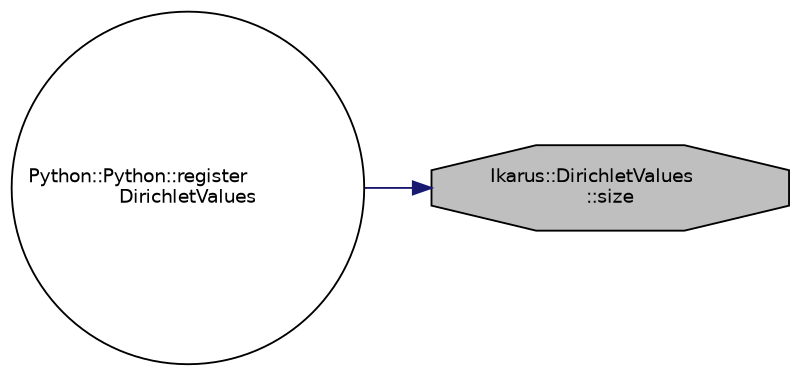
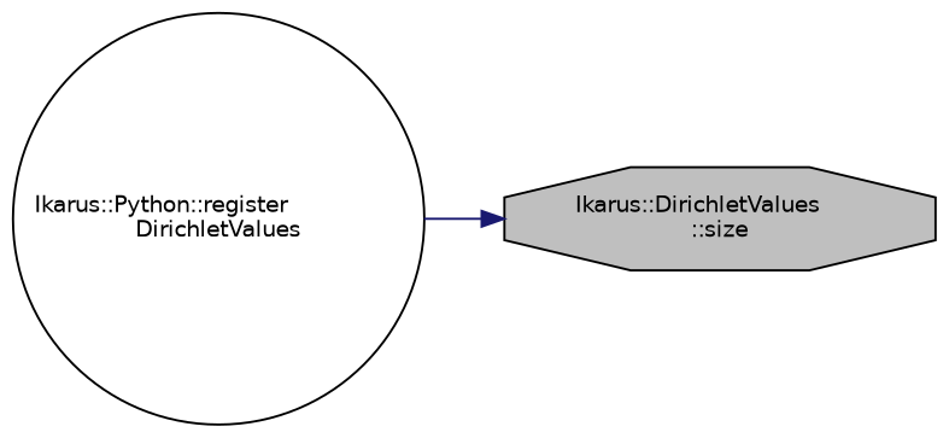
  digraph {
    rankdir=RL
    node [color=black fontname=Helvetica fontsize=10 style=filled]
    n1 [fillcolor=grey75 fontcolor=black height=0.2 label="Ikarus::DirichletValues\l::size" shape=octagon width=0.4]
-   n2 [fillcolor=white height=0.2 label="Python::Python::register\lDirichletValues" shape=circle width=0.4]
+   n2 [fillcolor=white height=0.2 label="Ikarus::Python::register\lDirichletValues" shape=circle width=0.4]
    n1 -> n2 [color=midnightblue dir=back fontname=Helvetica fontsize=10 labelfontname=Helvetica labelfontsize=10 style=solid]
  }
